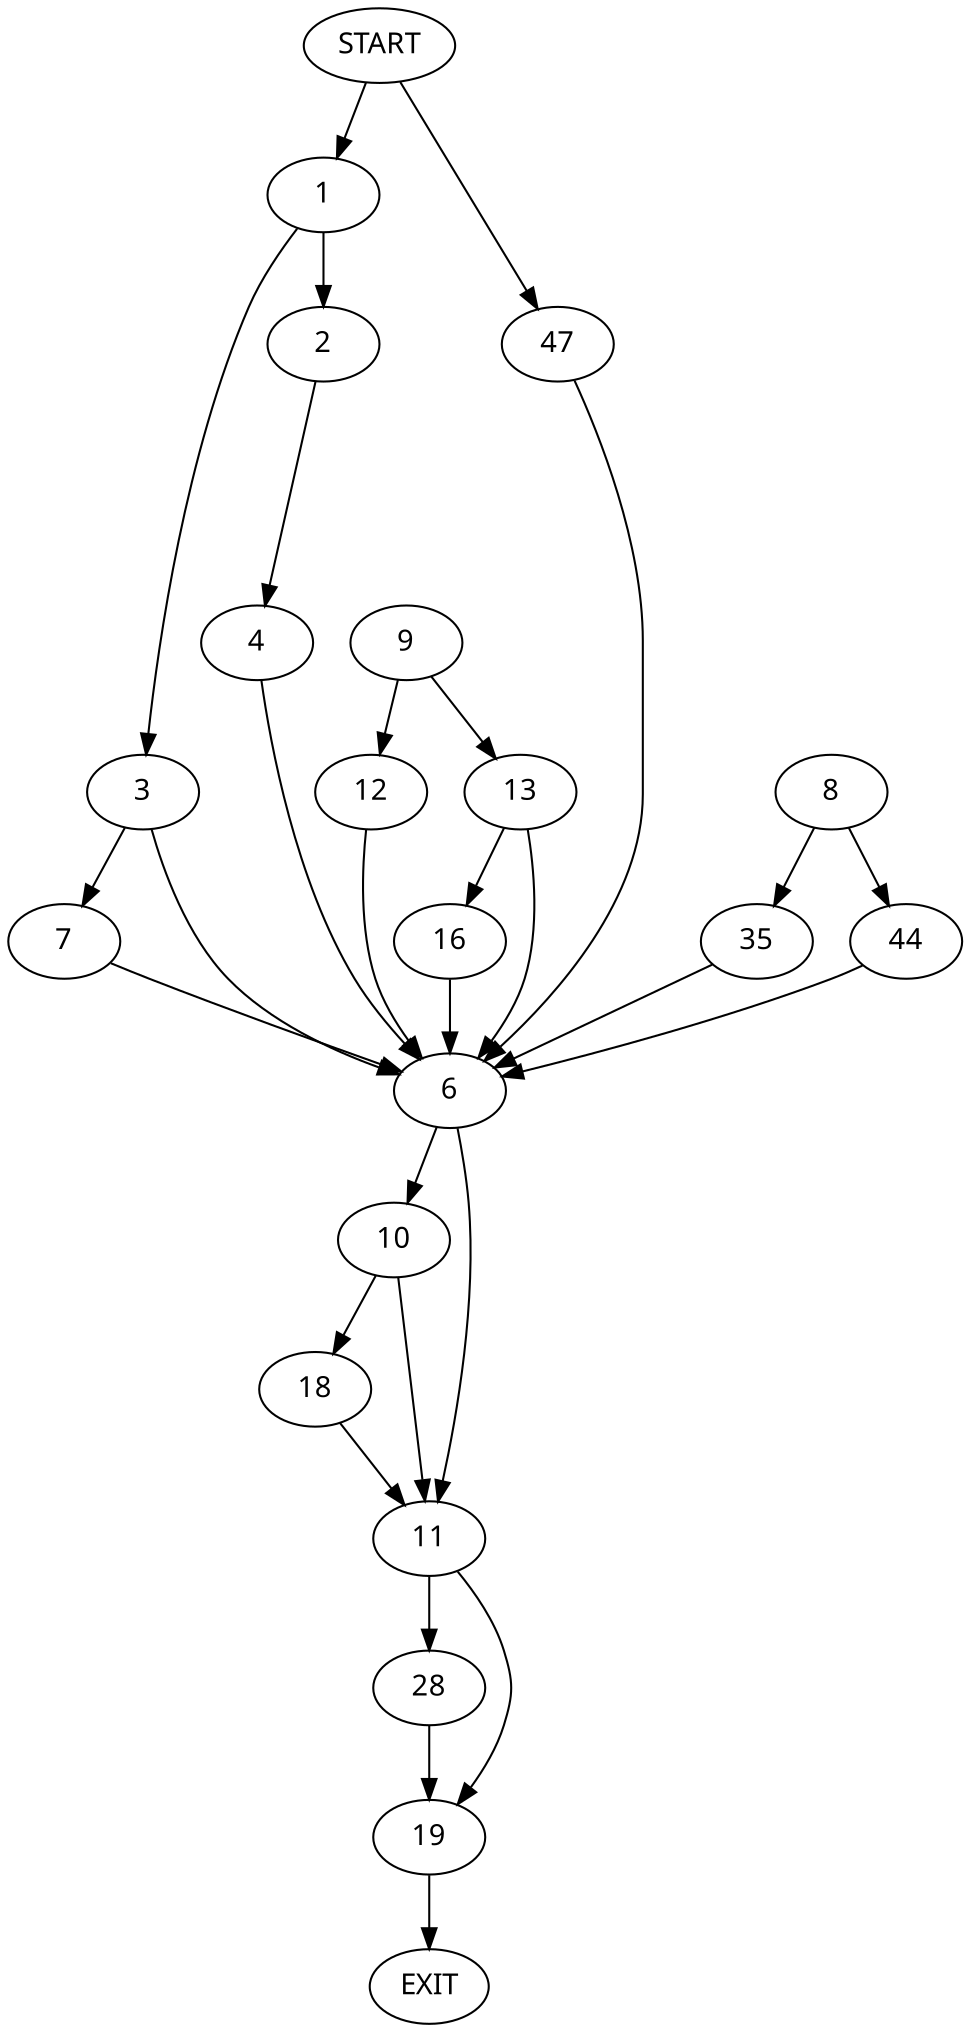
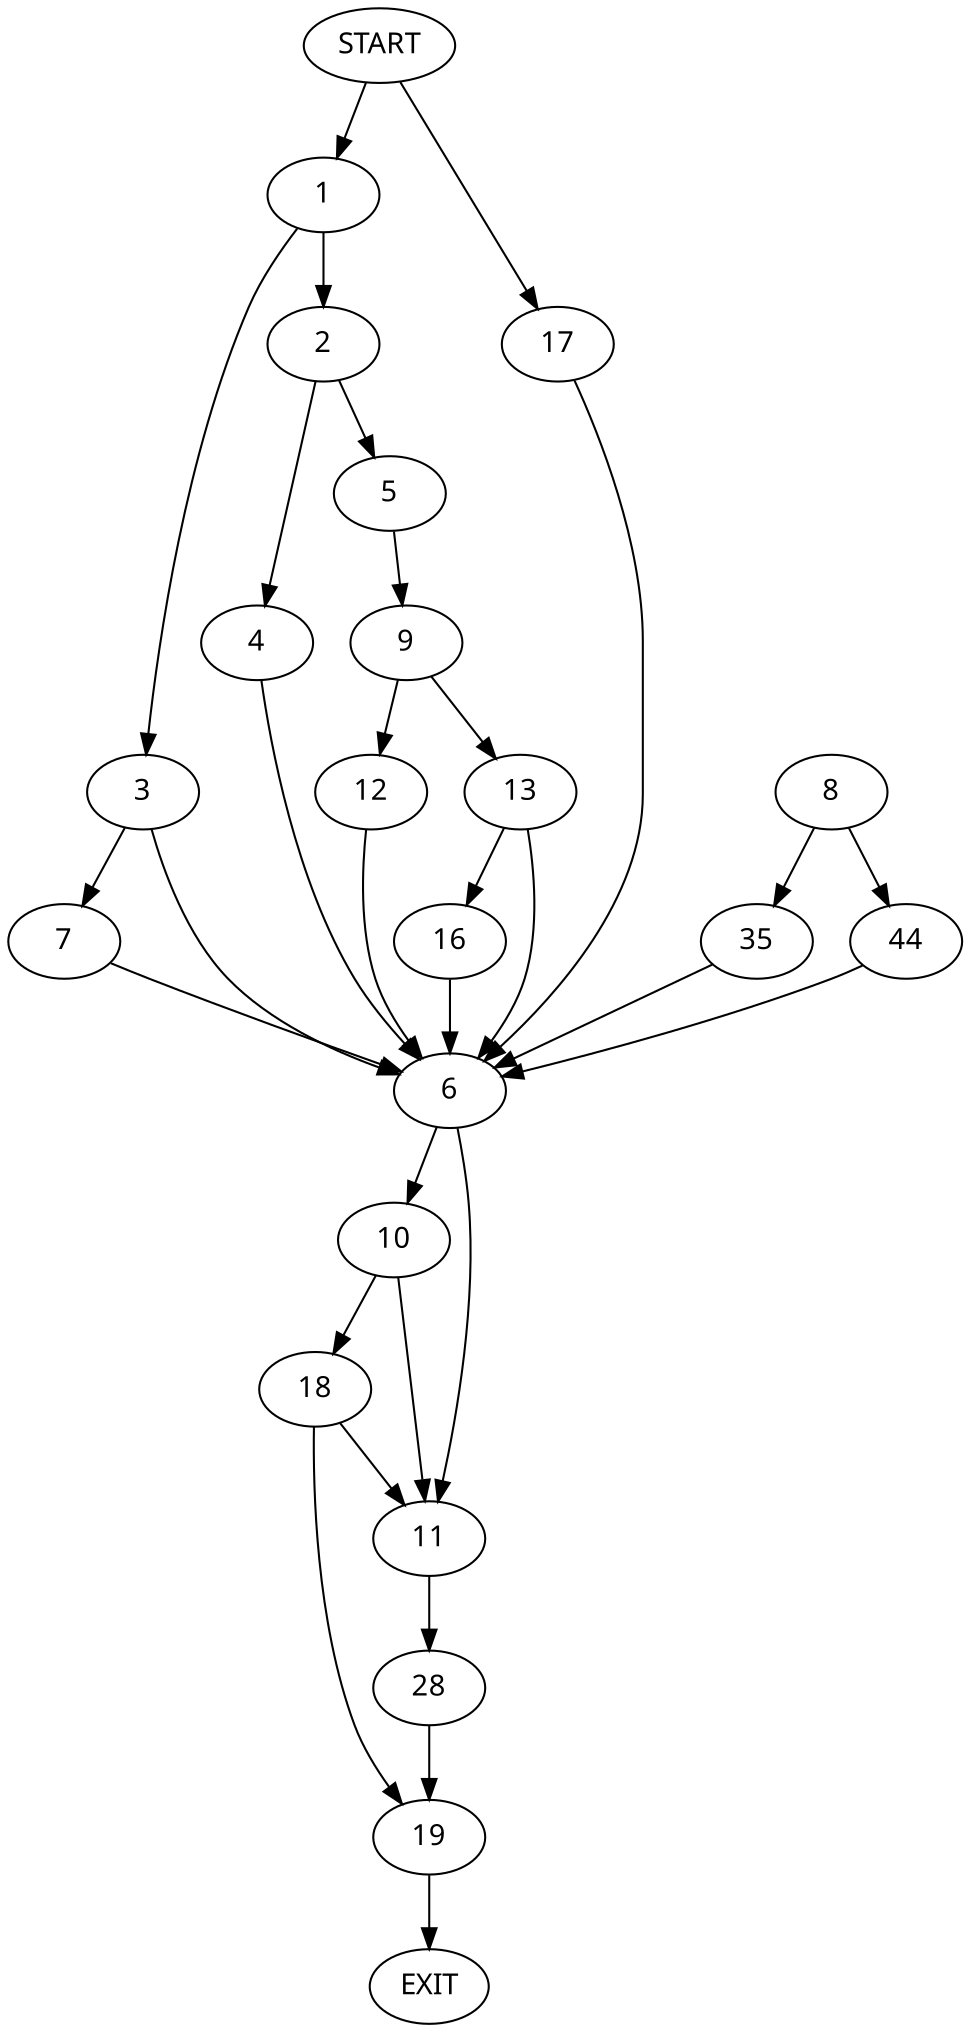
  digraph {
    fontname="Noto Sans"
    node [fontname="Noto Sans"]
    edge [fontname="Noto Sans"]
    n1 [label=START]
    1
-   17 [label=47]
+   17
    2
    3
    6
    n7 [label=EXIT]
    4
+   5
    7
    9
    10
    11
    n14 [label=44]
    8
    n16 [label=35]
    12
    13
    18
    19
    n21 [label=28]
    16
    n1 -> 1
    n1 -> 17
    1 -> 2
    1 -> 3
    17 -> 6
    2 -> 4
+   2 -> 5
    3 -> 6
    3 -> 7
    6 -> 10
    6 -> 11
    4 -> 6
+   5 -> 9
    7 -> 6
    9 -> 12
    9 -> 13
    10 -> 11
    10 -> 18
-   11 -> 19
+   18 -> 19
    11 -> n21
    n14 -> 6
    8 -> n14
    8 -> n16
    n16 -> 6
    12 -> 6
    13 -> 6
    13 -> 16
    18 -> 11
    19 -> n7
    n21 -> 19
    16 -> 6
  }
